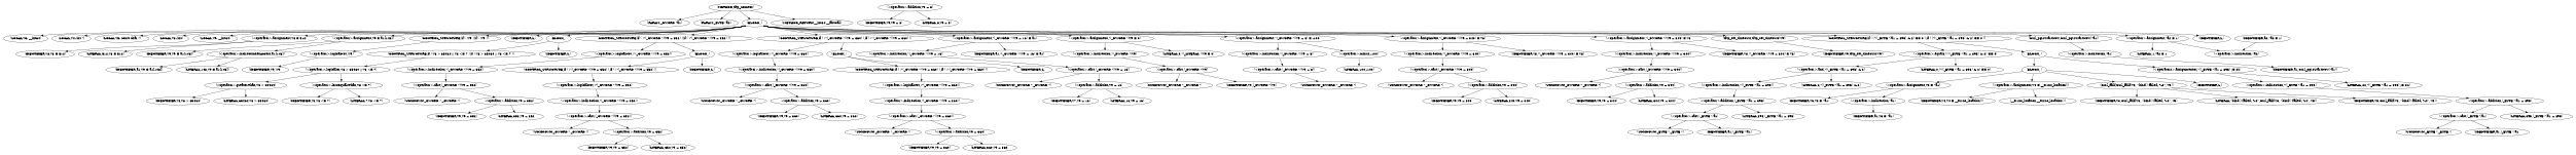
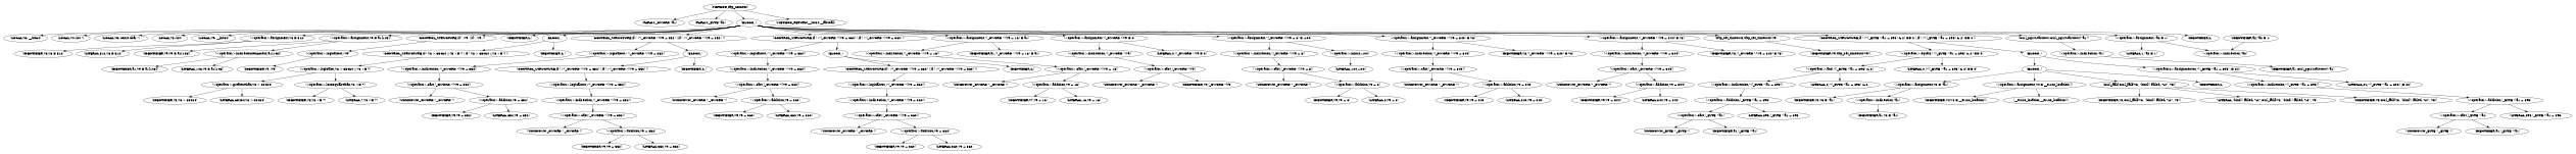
  digraph {
    n1 [label="(METHOD,tftp_connect)"]
    n2 [label="(PARAM,_QWORD *a1)"]
    n3 [label="(PARAM,_BYTE *a2)"]
    n4 [label="(BLOCK,,)"]
    n5 [label="(METHOD_RETURN,__int64 __fastcall)"]
    n6 [label="(LOCAL,v3: __int64)"]
    n7 [label="(LOCAL,v4: int *)"]
    n8 [label="(LOCAL,v5: const char *)"]
    n9 [label="(LOCAL,v8: int)"]
    n10 [label="(LOCAL,v9: __int64)"]
    n11 [label="(<operator>.assignment,v8 = 512)"]
    n12 [label="(<operator>.assignment,v9 = a1[148])"]
    n13 [label="(CONTROL_STRUCTURE,if ( !v9 ),if ( !v9 ))"]
    n14 [label="(IDENTIFIER,L,)"]
    n15 [label="(BLOCK,,)"]
    n16 [label="(CONTROL_STRUCTURE,if ( !*(_QWORD *)(v9 + 352) ),if ( !*(_QWORD *)(v9 + 352) ))"]
    n17 [label="(CONTROL_STRUCTURE,if ( !*(_QWORD *)(v9 + 360) ),if ( !*(_QWORD *)(v9 + 360) ))"]
    n18 [label="(<operator>.assignment,*(_QWORD *)(v9 + 16) = a1)"]
    n19 [label="(<operator>.assignment,*(_DWORD *)v9 = 0)"]
    n20 [label="(<operator>.assignment,*(_DWORD *)(v9 + 8) = -100)"]
    n21 [label="(<operator>.assignment,*(_DWORD *)(v9 + 340) = v8)"]
    n22 [label="(<operator>.assignment,*(_DWORD *)(v9 + 344) = v8)"]
    n23 [label="(tftp_set_timeouts,tftp_set_timeouts(v9))"]
    n24 [label="(CONTROL_STRUCTURE,if ( (*((_BYTE *)a1 + 895) & 2) == 0 ),if ( (*((_BYTE *)a1 + 895) & 2) == 0 ))"]
    n25 [label="(Curl_pgrsStartNow,Curl_pgrsStartNow(*a1))"]
    n26 [label="(<operator>.assignment,*a2 = 1)"]
    n27 [label="(IDENTIFIER,L,)"]
    n28 [label="(IDENTIFIER,v8,v8 = 512)"]
    n29 [label="(LITERAL,512,v8 = 512)"]
    n30 [label="(IDENTIFIER,v9,v9 = a1[148])"]
    n31 [label="(<operator>.indirectIndexAccess,a1[148])"]
    n32 [label="(<operator>.logicalNot,!v9)"]
    n33 [label="(CONTROL_STRUCTURE,if ( v8 > 65464 || v8 <= 7 ),if ( v8 > 65464 || v8 <= 7 ))"]
    n34 [label="(IDENTIFIER,L,)"]
    n35 [label="(<operator>.logicalNot,!*(_QWORD *)(v9 + 352))"]
    n36 [label="(BLOCK,,)"]
    n37 [label="(<operator>.logicalNot,!*(_QWORD *)(v9 + 360))"]
    n38 [label="(BLOCK,,)"]
    n39 [label="(<operator>.indirection,*(_QWORD *)(v9 + 16))"]
    n40 [label="(IDENTIFIER,a1,*(_QWORD *)(v9 + 16) = a1)"]
    n41 [label="(<operator>.indirection,*(_DWORD *)v9)"]
-   n42 [label="(LITERAL,0,*(_LITERAL *)v9 = 0)"]
+   n42 [label="(LITERAL,0,*(_DWORD *)v9 = 0)"]
    n43 [label="(<operator>.indirection,*(_DWORD *)(v9 + 8))"]
    n44 [label="(<operator>.minus,-100)"]
    n45 [label="(<operator>.indirection,*(_DWORD *)(v9 + 340))"]
    n46 [label="(IDENTIFIER,v8,*(_DWORD *)(v9 + 340) = v8)"]
    n47 [label="(<operator>.indirection,*(_DWORD *)(v9 + 344))"]
    n48 [label="(IDENTIFIER,v8,*(_DWORD *)(v9 + 344) = v8)"]
    n49 [label="(IDENTIFIER,v9,tftp_set_timeouts(v9))"]
    n50 [label="(<operator>.equals,(*((_BYTE *)a1 + 895) & 2) == 0)"]
    n51 [label="(BLOCK,,)"]
    n52 [label="(<operator>.indirection,*a1)"]
    n53 [label="(<operator>.indirection,*a2)"]
    n54 [label="(LITERAL,1,*a2 = 1)"]
    n55 [label="(IDENTIFIER,a1,v9 = a1[148])"]
    n56 [label="(LITERAL,148,v9 = a1[148])"]
    n57 [label="(IDENTIFIER,v9,!v9)"]
    n58 [label="(<operator>.logicalOr,v8 > 65464 || v8 <= 7)"]
    n59 [label="(<operator>.greaterThan,v8 > 65464)"]
    n60 [label="(<operator>.lessEqualsThan,v8 <= 7)"]
    n61 [label="(IDENTIFIER,v8,v8 > 65464)"]
    n62 [label="(LITERAL,65464,v8 > 65464)"]
    n63 [label="(IDENTIFIER,v8,v8 <= 7)"]
    n64 [label="(LITERAL,7,v8 <= 7)"]
    n65 [label="(<operator>.indirection,*(_QWORD *)(v9 + 352))"]
    n66 [label="(CONTROL_STRUCTURE,if ( !*(_QWORD *)(v9 + 352) ),if ( !*(_QWORD *)(v9 + 352) ))"]
    n67 [label="(IDENTIFIER,L,)"]
    n68 [label="(<operator>.cast,(_QWORD *)(v9 + 352))"]
    n69 [label="(UNKNOWN,_QWORD *,_QWORD *)"]
    n70 [label="(<operator>.addition,v9 + 352)"]
    n71 [label="(IDENTIFIER,v9,v9 + 352)"]
    n72 [label="(LITERAL,352,v9 + 352)"]
    n73 [label="(<operator>.logicalNot,!*(_QWORD *)(v9 + 352))"]
    n74 [label="(<operator>.indirection,*(_QWORD *)(v9 + 352))"]
    n75 [label="(<operator>.cast,(_QWORD *)(v9 + 352))"]
    n76 [label="(UNKNOWN,_QWORD *,_QWORD *)"]
    n77 [label="(<operator>.addition,v9 + 352)"]
    n78 [label="(IDENTIFIER,v9,v9 + 352)"]
    n79 [label="(LITERAL,352,v9 + 352)"]
    n80 [label="(<operator>.indirection,*(_QWORD *)(v9 + 360))"]
    n81 [label="(CONTROL_STRUCTURE,if ( !*(_QWORD *)(v9 + 360) ),if ( !*(_QWORD *)(v9 + 360) ))"]
    n82 [label="(IDENTIFIER,L,)"]
    n83 [label="(<operator>.cast,(_QWORD *)(v9 + 360))"]
    n84 [label="(UNKNOWN,_QWORD *,_QWORD *)"]
    n85 [label="(<operator>.addition,v9 + 360)"]
    n86 [label="(IDENTIFIER,v9,v9 + 360)"]
    n87 [label="(LITERAL,360,v9 + 360)"]
    n88 [label="(<operator>.logicalNot,!*(_QWORD *)(v9 + 360))"]
    n89 [label="(<operator>.indirection,*(_QWORD *)(v9 + 360))"]
    n90 [label="(<operator>.cast,(_QWORD *)(v9 + 360))"]
    n91 [label="(UNKNOWN,_QWORD *,_QWORD *)"]
    n92 [label="(<operator>.addition,v9 + 360)"]
    n93 [label="(IDENTIFIER,v9,v9 + 360)"]
    n94 [label="(LITERAL,360,v9 + 360)"]
    n95 [label="(<operator>.cast,(_QWORD *)(v9 + 16))"]
    n96 [label="(UNKNOWN,_QWORD *,_QWORD *)"]
    n97 [label="(<operator>.addition,v9 + 16)"]
    n98 [label="(IDENTIFIER,v7,v9 + 16)"]
    n99 [label="(LITERAL,16,v9 + 16)"]
    n100 [label="(<operator>.cast,(_DWORD *)v9)"]
    n101 [label="(UNKNOWN,_DWORD *,_DWORD *)"]
    n102 [label="(IDENTIFIER,v9,(_DWORD *)v9)"]
    n103 [label="(<operator>.cast,(_DWORD *)(v9 + 8))"]
    n104 [label="(LITERAL,100,-100)"]
    n105 [label="(UNKNOWN,_DWORD *,_DWORD *)"]
    n106 [label="(<operator>.addition,v9 + 8)"]
    n107 [label="(IDENTIFIER,v9,v9 + 8)"]
    n108 [label="(LITERAL,8,v9 + 8)"]
    n109 [label="(<operator>.cast,(_DWORD *)(v9 + 340))"]
    n110 [label="(UNKNOWN,_DWORD *,_DWORD *)"]
    n111 [label="(<operator>.addition,v9 + 340)"]
    n112 [label="(IDENTIFIER,v9,v9 + 340)"]
    n113 [label="(LITERAL,340,v9 + 340)"]
    n114 [label="(<operator>.cast,(_DWORD *)(v9 + 344))"]
    n115 [label="(UNKNOWN,_DWORD *,_DWORD *)"]
    n116 [label="(<operator>.addition,v9 + 344)"]
    n117 [label="(IDENTIFIER,v9,v9 + 344)"]
    n118 [label="(LITERAL,344,v9 + 344)"]
    n119 [label="(<operator>.and,*((_BYTE *)a1 + 895) & 2)"]
    n120 [label="(LITERAL,0,(*((_BYTE *)a1 + 895) & 2) == 0)"]
    n121 [label="(BLOCK,,)"]
    n122 [label="(<operators>.assignmentOr,*((_BYTE *)a1 + 895) |= 2u)"]
    n123 [label="(<operator>.indirection,*((_BYTE *)a1 + 895))"]
    n124 [label="(LITERAL,2,*((_BYTE *)a1 + 895) & 2)"]
    n125 [label="(<operator>.addition,(_BYTE *)a1 + 895)"]
    n126 [label="(<operator>.cast,(_BYTE *)a1)"]
    n127 [label="(LITERAL,895,(_BYTE *)a1 + 895)"]
    n128 [label="(UNKNOWN,_BYTE *,_BYTE *)"]
    n129 [label="(IDENTIFIER,a1,(_BYTE *)a1)"]
    n130 [label="(<operator>.assignment,v3 = *a1)"]
    n131 [label="(<operator>.assignment,v4 = __errno_location())"]
    n132 [label="(Curl_failf,Curl_failf(v3, \"bind() failed; %s\", v5))"]
    n133 [label="(IDENTIFIER,L,)"]
    n134 [label="(<operator>.indirection,*((_BYTE *)a1 + 895))"]
    n135 [label="(LITERAL,2u,*((_BYTE *)a1 + 895) |= 2u)"]
    n136 [label="(IDENTIFIER,v3,v3 = *a1)"]
    n137 [label="(<operator>.indirection,*a1)"]
    n138 [label="(IDENTIFIER,v4,v4 = __errno_location())"]
    n139 [label="(__errno_location,__errno_location())"]
    n140 [label="(IDENTIFIER,v3,Curl_failf(v3, \"bind() failed; %s\", v5))"]
    n141 [label="(LITERAL,\"bind() failed; %s\",Curl_failf(v3, \"bind() failed; %s\", v5))"]
    n142 [label="(IDENTIFIER,v5,Curl_failf(v3, \"bind() failed; %s\", v5))"]
    n143 [label="(IDENTIFIER,a1,v3 = *a1)"]
    n144 [label="(<operator>.addition,(_BYTE *)a1 + 895)"]
    n145 [label="(<operator>.cast,(_BYTE *)a1)"]
    n146 [label="(LITERAL,895,(_BYTE *)a1 + 895)"]
    n147 [label="(UNKNOWN,_BYTE *,_BYTE *)"]
    n148 [label="(IDENTIFIER,a1,(_BYTE *)a1)"]
    n149 [label="(IDENTIFIER,a1,Curl_pgrsStartNow(*a1))"]
    n150 [label="(IDENTIFIER,a2,*a2 = 1)"]
    n1 -> n2
    n1 -> n3
    n1 -> n4
    n1 -> n5
    n4 -> n6
    n4 -> n7
    n4 -> n8
    n4 -> n9
    n4 -> n10
    n4 -> n11
    n4 -> n12
    n4 -> n13
    n4 -> n14
    n4 -> n15
    n4 -> n16
    n4 -> n17
    n4 -> n18
    n4 -> n19
    n4 -> n20
    n4 -> n21
    n4 -> n22
    n4 -> n23
    n4 -> n24
    n4 -> n25
    n4 -> n26
    n4 -> n27
    n11 -> n28
    n11 -> n29
    n12 -> n30
    n12 -> n31
    n13 -> n32
    n15 -> n33
    n15 -> n34
    n16 -> n35
    n16 -> n36
    n17 -> n37
    n17 -> n38
    n18 -> n39
    n18 -> n40
    n19 -> n41
    n19 -> n42
    n20 -> n43
    n20 -> n44
    n21 -> n45
    n21 -> n46
    n22 -> n47
    n22 -> n48
    n23 -> n49
    n24 -> n50
    n24 -> n51
    n25 -> n52
    n26 -> n53
    n26 -> n54
    n31 -> n55
    n31 -> n56
    n32 -> n57
    n33 -> n58
    n35 -> n65
    n36 -> n66
    n36 -> n67
    n37 -> n80
    n38 -> n81
    n38 -> n82
    n39 -> n95
    n41 -> n100
    n43 -> n103
    n44 -> n104
    n45 -> n109
    n47 -> n114
    n50 -> n119
    n50 -> n120
    n51 -> n121
    n51 -> n122
    n52 -> n149
    n58 -> n59
    n58 -> n60
    n59 -> n61
    n59 -> n62
    n60 -> n63
    n60 -> n64
    n65 -> n68
    n66 -> n73
    n68 -> n69
    n68 -> n70
    n70 -> n71
    n70 -> n72
    n73 -> n74
    n74 -> n75
    n75 -> n76
    n75 -> n77
    n77 -> n78
    n77 -> n79
    n80 -> n83
    n81 -> n88
    n83 -> n84
    n83 -> n85
    n85 -> n86
    n85 -> n87
    n88 -> n89
    n89 -> n90
    n90 -> n91
    n90 -> n92
    n92 -> n93
    n92 -> n94
    n95 -> n96
    n95 -> n97
    n97 -> n98
    n97 -> n99
    n100 -> n101
    n100 -> n102
    n103 -> n105
+   n103 -> n106
    n106 -> n107
    n106 -> n108
    n109 -> n110
    n109 -> n111
    n111 -> n112
    n111 -> n113
    n114 -> n115
    n114 -> n116
    n116 -> n117
    n116 -> n118
    n119 -> n123
    n119 -> n124
    n121 -> n130
    n121 -> n131
    n121 -> n132
    n121 -> n133
    n122 -> n134
    n122 -> n135
    n123 -> n125
    n125 -> n126
    n125 -> n127
    n126 -> n128
    n126 -> n129
    n130 -> n136
    n130 -> n137
    n131 -> n138
    n131 -> n139
    n132 -> n140
    n132 -> n141
    n132 -> n142
    n134 -> n144
    n137 -> n143
    n144 -> n145
    n144 -> n146
    n145 -> n147
    n145 -> n148
    n150 -> n53
  }
